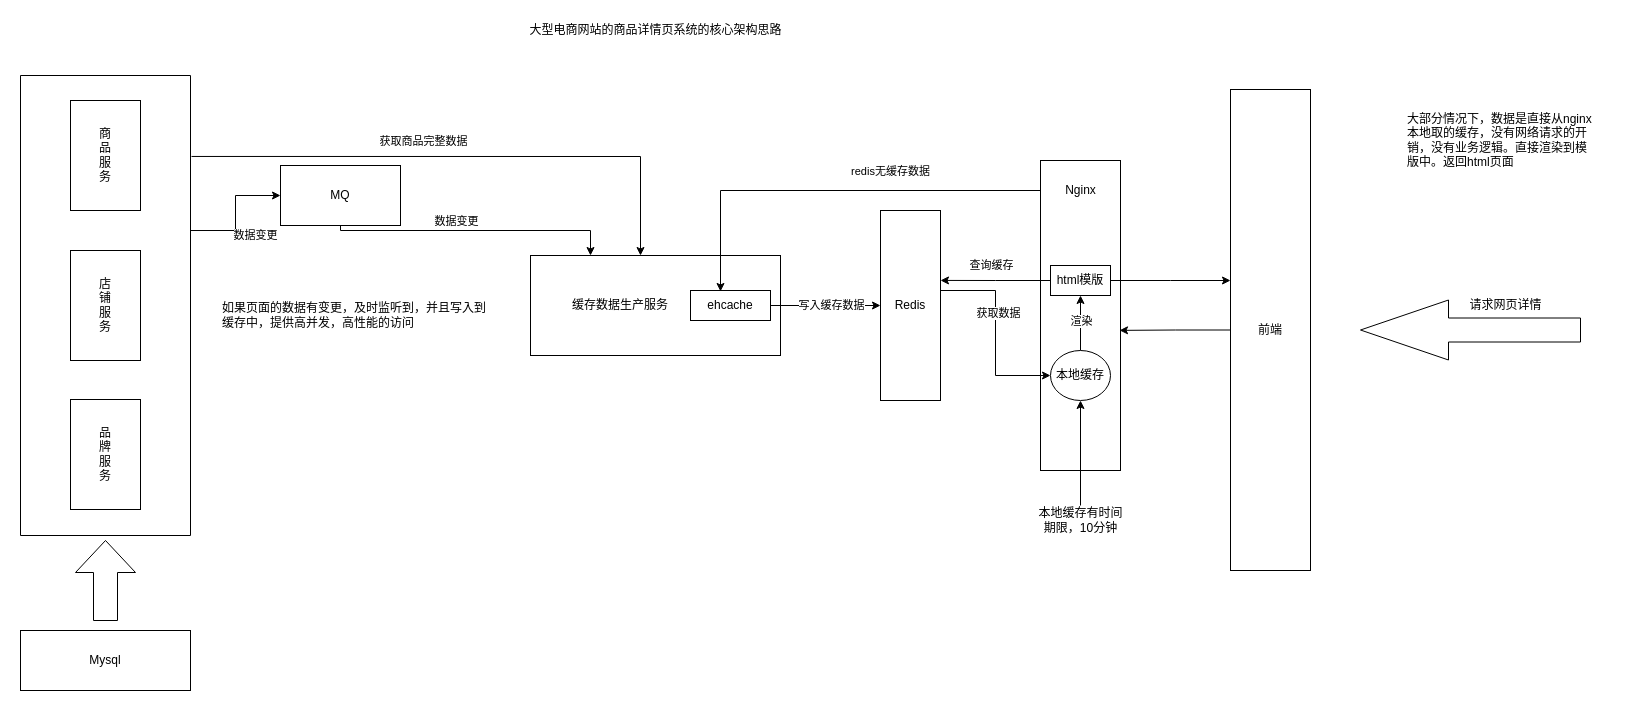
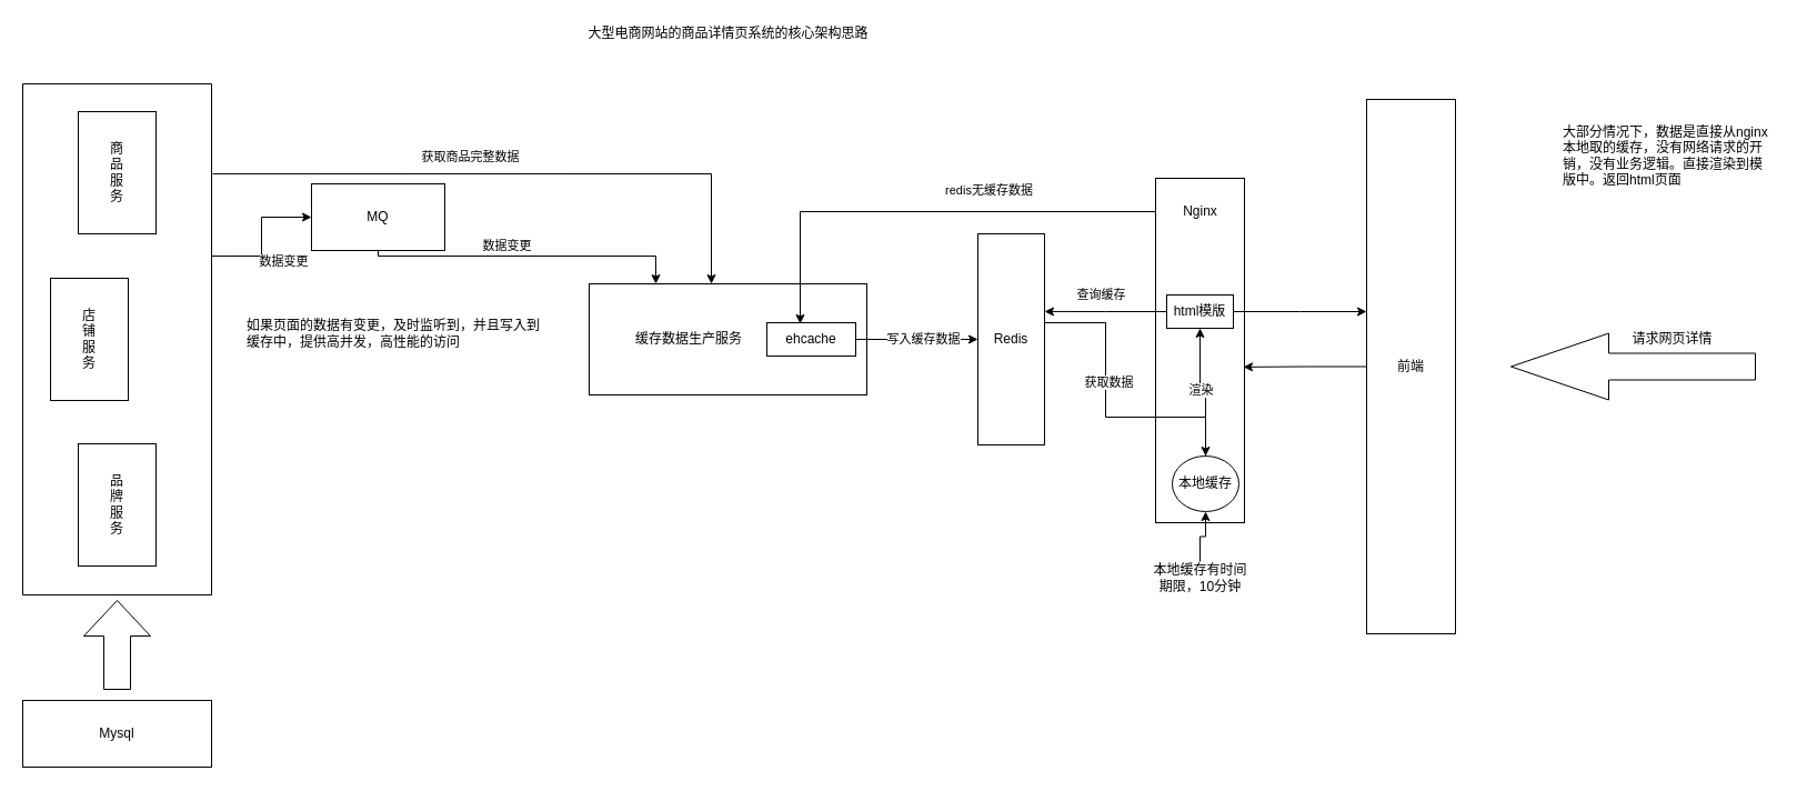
  <mxCell id="0" />
  <mxCell id="1" parent="0" />
  <mxCell id="2" value="" style="whiteSpace=wrap;html=1;backgroundOutline=0;" parent="1" vertex="1"><mxGeometry x="1040" y="160" width="80" height="310" as="geometry" /></mxCell>
  <mxCell id="3" value="&amp;nbsp; &amp;nbsp; &amp;nbsp; &amp;nbsp; &amp;nbsp; &amp;nbsp; 缓存数据生产服务" style="whiteSpace=wrap;html=1;align=left;" parent="1" vertex="1"><mxGeometry x="530" y="255" width="250" height="100" as="geometry" /></mxCell>
  <mxCell id="4" style="edgeStyle=orthogonalEdgeStyle;rounded=0;orthogonalLoop=1;jettySize=auto;html=1;entryX=0.375;entryY=0.033;entryDx=0;entryDy=0;entryPerimeter=0;exitX=0;exitY=0.25;exitDx=0;exitDy=0;" parent="1" source="2" target="16" edge="1"><mxGeometry relative="1" as="geometry"><mxPoint x="720" y="250" as="targetPoint" /><mxPoint x="1080" y="140" as="sourcePoint" /><Array as="points"><mxPoint x="1040" y="190" /><mxPoint x="720" y="190" /></Array></mxGeometry></mxCell>
  <mxCell id="5" value="redis无缓存数据" style="edgeLabel;html=1;align=center;verticalAlign=middle;resizable=0;points=[];" parent="4" vertex="1" connectable="0"><mxGeometry x="-0.154" y="-3" relative="1" as="geometry"><mxPoint y="-17" as="offset" /></mxGeometry></mxCell>
  <mxCell id="6" value="获取商品完整数据" style="edgeStyle=orthogonalEdgeStyle;rounded=0;orthogonalLoop=1;jettySize=auto;html=1;exitX=1.006;exitY=0.176;exitDx=0;exitDy=0;exitPerimeter=0;" parent="1" source="27" target="3" edge="1"><mxGeometry x="-0.154" y="15" relative="1" as="geometry"><Array as="points"><mxPoint x="640" y="156" /></Array><mxPoint as="offset" /></mxGeometry></mxCell>
  <mxCell id="7" value="商&lt;br&gt;品&lt;br&gt;服&lt;br&gt;务" style="whiteSpace=wrap;html=1;" parent="1" vertex="1"><mxGeometry x="70" y="100" width="70" height="110" as="geometry" /></mxCell>
- <mxCell id="8" value="店&lt;br&gt;铺&lt;br&gt;服&lt;br&gt;务" style="whiteSpace=wrap;html=1;" parent="1" vertex="1"><mxGeometry x="70" y="250" width="70" height="110" as="geometry" /></mxCell>
+ <mxCell id="8" value="店&lt;br&gt;铺&lt;br&gt;服&lt;br&gt;务" style="whiteSpace=wrap;html=1;" parent="1" vertex="1"><mxGeometry x="45" y="250" width="70" height="110" as="geometry" /></mxCell>
  <mxCell id="9" value="品&lt;br&gt;牌&lt;br&gt;服&lt;br&gt;务" style="whiteSpace=wrap;html=1;" parent="1" vertex="1"><mxGeometry x="70" y="399" width="70" height="110" as="geometry" /></mxCell>
  <mxCell id="10" style="edgeStyle=orthogonalEdgeStyle;rounded=0;orthogonalLoop=1;jettySize=auto;html=1;" parent="1" source="12" target="3" edge="1"><mxGeometry relative="1" as="geometry"><Array as="points"><mxPoint x="590" y="230" /></Array></mxGeometry></mxCell>
  <mxCell id="11" value="数据变更" style="edgeLabel;html=1;align=center;verticalAlign=middle;resizable=0;points=[];" parent="10" vertex="1" connectable="0"><mxGeometry x="-0.22" y="2" relative="1" as="geometry"><mxPoint x="11" y="-8" as="offset" /></mxGeometry></mxCell>
  <mxCell id="12" value="MQ" style="whiteSpace=wrap;html=1;" parent="1" vertex="1"><mxGeometry x="280" y="165" width="120" height="60" as="geometry" /></mxCell>
  <mxCell id="13" value="Mysql" style="whiteSpace=wrap;html=1;" parent="1" vertex="1"><mxGeometry x="20" y="630" width="170" height="60" as="geometry" /></mxCell>
  <mxCell id="14" style="edgeStyle=orthogonalEdgeStyle;rounded=0;orthogonalLoop=1;jettySize=auto;html=1;" parent="1" source="16" target="19" edge="1"><mxGeometry relative="1" as="geometry" /></mxCell>
  <mxCell id="15" value="写入缓存数据" style="edgeLabel;html=1;align=center;verticalAlign=middle;resizable=0;points=[];" parent="14" vertex="1" connectable="0"><mxGeometry x="0.091" y="1" relative="1" as="geometry"><mxPoint as="offset" /></mxGeometry></mxCell>
  <mxCell id="16" value="ehcache" style="whiteSpace=wrap;html=1;" parent="1" vertex="1"><mxGeometry x="690" y="290" width="80" height="30" as="geometry" /></mxCell>
  <mxCell id="17" style="edgeStyle=orthogonalEdgeStyle;rounded=0;orthogonalLoop=1;jettySize=auto;html=1;exitX=1;exitY=0.5;exitDx=0;exitDy=0;" parent="1" source="19" target="35" edge="1"><mxGeometry relative="1" as="geometry"><Array as="points"><mxPoint x="940" y="290" /><mxPoint x="995" y="290" /><mxPoint x="995" y="375" /></Array></mxGeometry></mxCell>
  <mxCell id="18" value="获取数据" style="edgeLabel;html=1;align=center;verticalAlign=middle;resizable=0;points=[];" parent="17" vertex="1" connectable="0"><mxGeometry x="-0.122" y="2" relative="1" as="geometry"><mxPoint as="offset" /></mxGeometry></mxCell>
  <mxCell id="19" value="Redis" style="whiteSpace=wrap;html=1;" parent="1" vertex="1"><mxGeometry x="880" y="210" width="60" height="190" as="geometry" /></mxCell>
  <mxCell id="20" value="Nginx" style="text;html=1;align=center;verticalAlign=middle;resizable=0;points=[];autosize=1;strokeColor=none;" parent="1" vertex="1"><mxGeometry x="1055" y="180" width="50" height="20" as="geometry" /></mxCell>
  <mxCell id="21" style="edgeStyle=orthogonalEdgeStyle;rounded=0;orthogonalLoop=1;jettySize=auto;html=1;entryX=0.988;entryY=0.548;entryDx=0;entryDy=0;entryPerimeter=0;" parent="1" source="22" target="2" edge="1"><mxGeometry relative="1" as="geometry" /></mxCell>
  <mxCell id="22" value="前端" style="whiteSpace=wrap;html=1;" parent="1" vertex="1"><mxGeometry x="1230" y="89" width="80" height="481" as="geometry" /></mxCell>
  <mxCell id="23" value="" style="shape=singleArrow;whiteSpace=wrap;html=1;arrowWidth=0.4;arrowSize=0.4;flipH=1;" parent="1" vertex="1"><mxGeometry x="1360" y="299.5" width="220" height="60" as="geometry" /></mxCell>
  <mxCell id="24" value="请求网页详情" style="text;html=1;align=center;verticalAlign=middle;resizable=0;points=[];autosize=1;strokeColor=none;" parent="1" vertex="1"><mxGeometry x="1460" y="295" width="90" height="20" as="geometry" /></mxCell>
  <mxCell id="25" style="edgeStyle=orthogonalEdgeStyle;rounded=0;orthogonalLoop=1;jettySize=auto;html=1;exitX=1;exitY=0.337;exitDx=0;exitDy=0;exitPerimeter=0;" parent="1" source="27" target="12" edge="1"><mxGeometry relative="1" as="geometry" /></mxCell>
  <mxCell id="26" value="数据变更" style="edgeLabel;html=1;align=center;verticalAlign=middle;resizable=0;points=[];" parent="25" vertex="1" connectable="0"><mxGeometry x="-0.236" y="-3" relative="1" as="geometry"><mxPoint x="16" y="7" as="offset" /></mxGeometry></mxCell>
  <mxCell id="27" value="" style="swimlane;startSize=0;" parent="1" vertex="1"><mxGeometry x="20" y="75" width="170" height="460" as="geometry" /></mxCell>
  <mxCell id="28" value="" style="shape=singleArrow;whiteSpace=wrap;html=1;arrowWidth=0.4;arrowSize=0.4;flipH=1;direction=north;" parent="1" vertex="1"><mxGeometry x="75" y="540" width="60" height="80" as="geometry" /></mxCell>
  <mxCell id="29" style="edgeStyle=orthogonalEdgeStyle;rounded=0;orthogonalLoop=1;jettySize=auto;html=1;" parent="1" source="32" edge="1"><mxGeometry relative="1" as="geometry"><mxPoint x="1230" y="280" as="targetPoint" /></mxGeometry></mxCell>
  <mxCell id="30" style="edgeStyle=orthogonalEdgeStyle;rounded=0;orthogonalLoop=1;jettySize=auto;html=1;entryX=1;entryY=0.368;entryDx=0;entryDy=0;entryPerimeter=0;" parent="1" source="32" target="19" edge="1"><mxGeometry relative="1" as="geometry" /></mxCell>
  <mxCell id="31" value="查询缓存" style="edgeLabel;html=1;align=center;verticalAlign=middle;resizable=0;points=[];" parent="30" vertex="1" connectable="0"><mxGeometry x="0.182" y="-2" relative="1" as="geometry"><mxPoint x="5" y="-13" as="offset" /></mxGeometry></mxCell>
  <mxCell id="32" value="html模版" style="whiteSpace=wrap;html=1;" parent="1" vertex="1"><mxGeometry x="1050" y="265" width="60" height="30" as="geometry" /></mxCell>
  <mxCell id="33" style="edgeStyle=orthogonalEdgeStyle;rounded=0;orthogonalLoop=1;jettySize=auto;html=1;" parent="1" source="35" target="32" edge="1"><mxGeometry relative="1" as="geometry" /></mxCell>
  <mxCell id="34" value="渲染" style="edgeLabel;html=1;align=center;verticalAlign=middle;resizable=0;points=[];" parent="33" vertex="1" connectable="0"><mxGeometry x="0.091" relative="1" as="geometry"><mxPoint as="offset" /></mxGeometry></mxCell>
- <mxCell id="35" value="本地缓存" style="ellipse;whiteSpace=wrap;html=1;" parent="1" vertex="1"><mxGeometry x="1050" y="350" width="60" height="50" as="geometry" /></mxCell>
- <mxCell id="36" value="如果页面的数据有变更，及时监听到，并且写入到&lt;br&gt;缓存中，提供高并发，高性能的访问" style="text;html=1;align=left;verticalAlign=middle;resizable=0;points=[];autosize=1;strokeColor=none;" parent="1" vertex="1"><mxGeometry x="220" y="300" width="280" height="30" as="geometry" /></mxCell>
+ <mxCell id="35" value="本地缓存" style="ellipse;whiteSpace=wrap;html=1;" parent="1" vertex="1"><mxGeometry x="1055" y="410" width="60" height="50" as="geometry" /></mxCell>
+ <mxCell id="36" value="如果页面的数据有变更，及时监听到，并且写入到&lt;br&gt;缓存中，提供高并发，高性能的访问" style="text;html=1;align=left;verticalAlign=middle;resizable=0;points=[];autosize=1;strokeColor=none;" parent="1" vertex="1"><mxGeometry x="220" y="285" width="280" height="30" as="geometry" /></mxCell>
  <mxCell id="37" value="大型电商网站的商品详情页系统的核心架构思路" style="text;html=1;align=center;verticalAlign=middle;resizable=0;points=[];autosize=1;strokeColor=none;" parent="1" vertex="1"><mxGeometry x="520" y="20" width="270" height="20" as="geometry" /></mxCell>
  <mxCell id="38" style="edgeStyle=orthogonalEdgeStyle;rounded=0;orthogonalLoop=1;jettySize=auto;html=1;entryX=0.5;entryY=1;entryDx=0;entryDy=0;" parent="1" source="39" target="35" edge="1"><mxGeometry relative="1" as="geometry" /></mxCell>
  <mxCell id="39" value="本地缓存有时间&lt;br&gt;期限，10分钟" style="text;html=1;align=center;verticalAlign=middle;resizable=0;points=[];autosize=1;strokeColor=none;" parent="1" vertex="1"><mxGeometry x="1030" y="505" width="100" height="30" as="geometry" /></mxCell>
  <mxCell id="40" value="大部分情况下，数据是直接从nginx&lt;br&gt;本地取的缓存，没有网络请求的开&lt;br&gt;销，没有业务逻辑。直接渲染到模&lt;br&gt;版中。返回html页面" style="text;html=1;align=left;verticalAlign=middle;resizable=0;points=[];autosize=1;strokeColor=none;" parent="1" vertex="1"><mxGeometry x="1405" y="110" width="200" height="60" as="geometry" /></mxCell>
